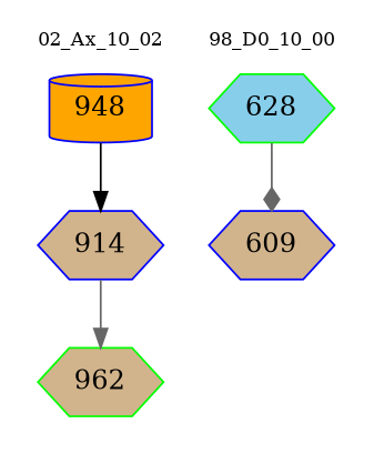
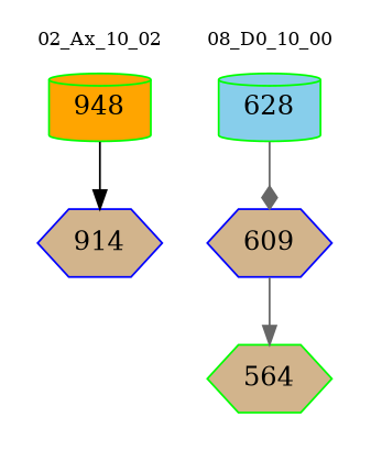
  digraph {
    node [color=green fillcolor=tan shape=hexagon style=filled]
    edge [arrowhead=normal color=gray40]
-   n1 [color=blue fillcolor=orange label=948 shape=cylinder]
+   n1 [fillcolor=orange label=948 shape=cylinder]
    n2 [color=blue label=914]
-   n3 [label=962]
-   n4 [fillcolor=skyblue label=628]
+   n4 [fillcolor=skyblue label=628 shape=cylinder]
    n5 [color=blue label=609]
+   n6 [label=564]
    subgraph cluster_1 {
      color=white
      fontsize=10
      label="02_Ax_10_02"
      n1
      n2
-     n3
    }
    subgraph cluster_2 {
      color=white
      fontsize=10
-     label="98_D0_10_00"
+     label="08_D0_10_00"
      n4
      n5
+     n6
    }
    n1 -> n2 [color=black]
-   n2 -> n3
    n4 -> n5 [arrowhead=diamond]
+   n5 -> n6
  }
